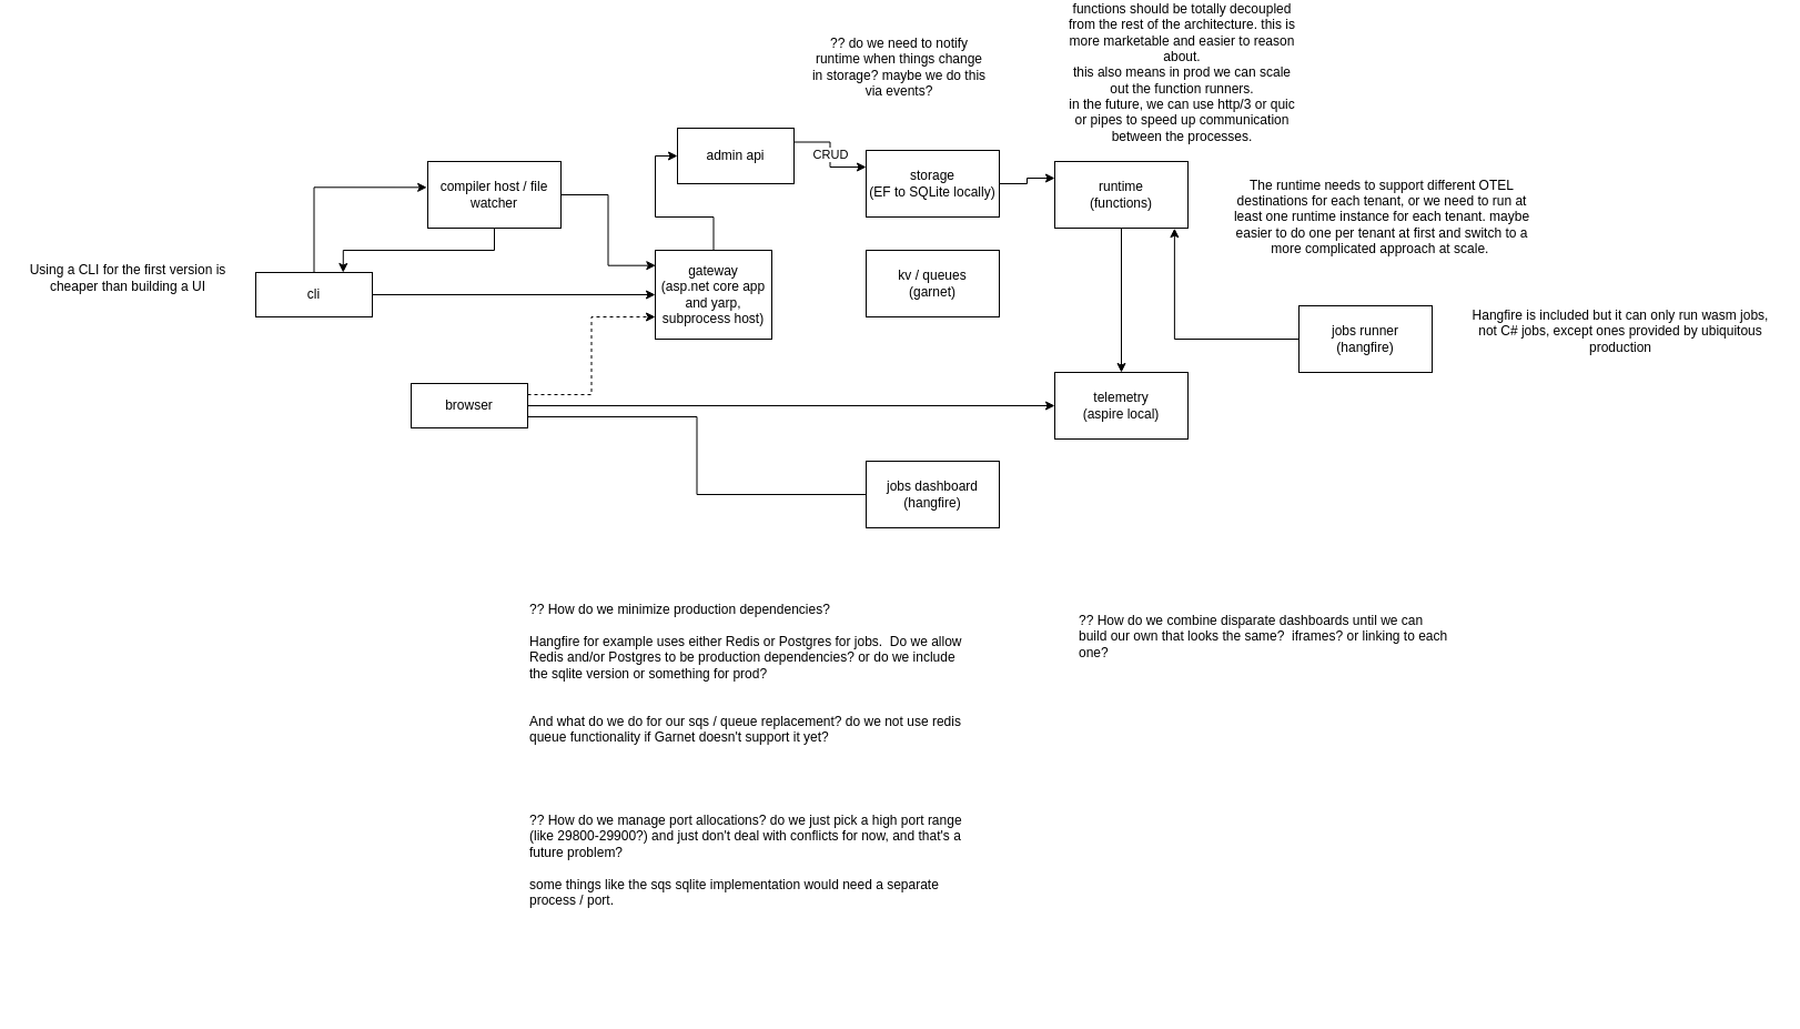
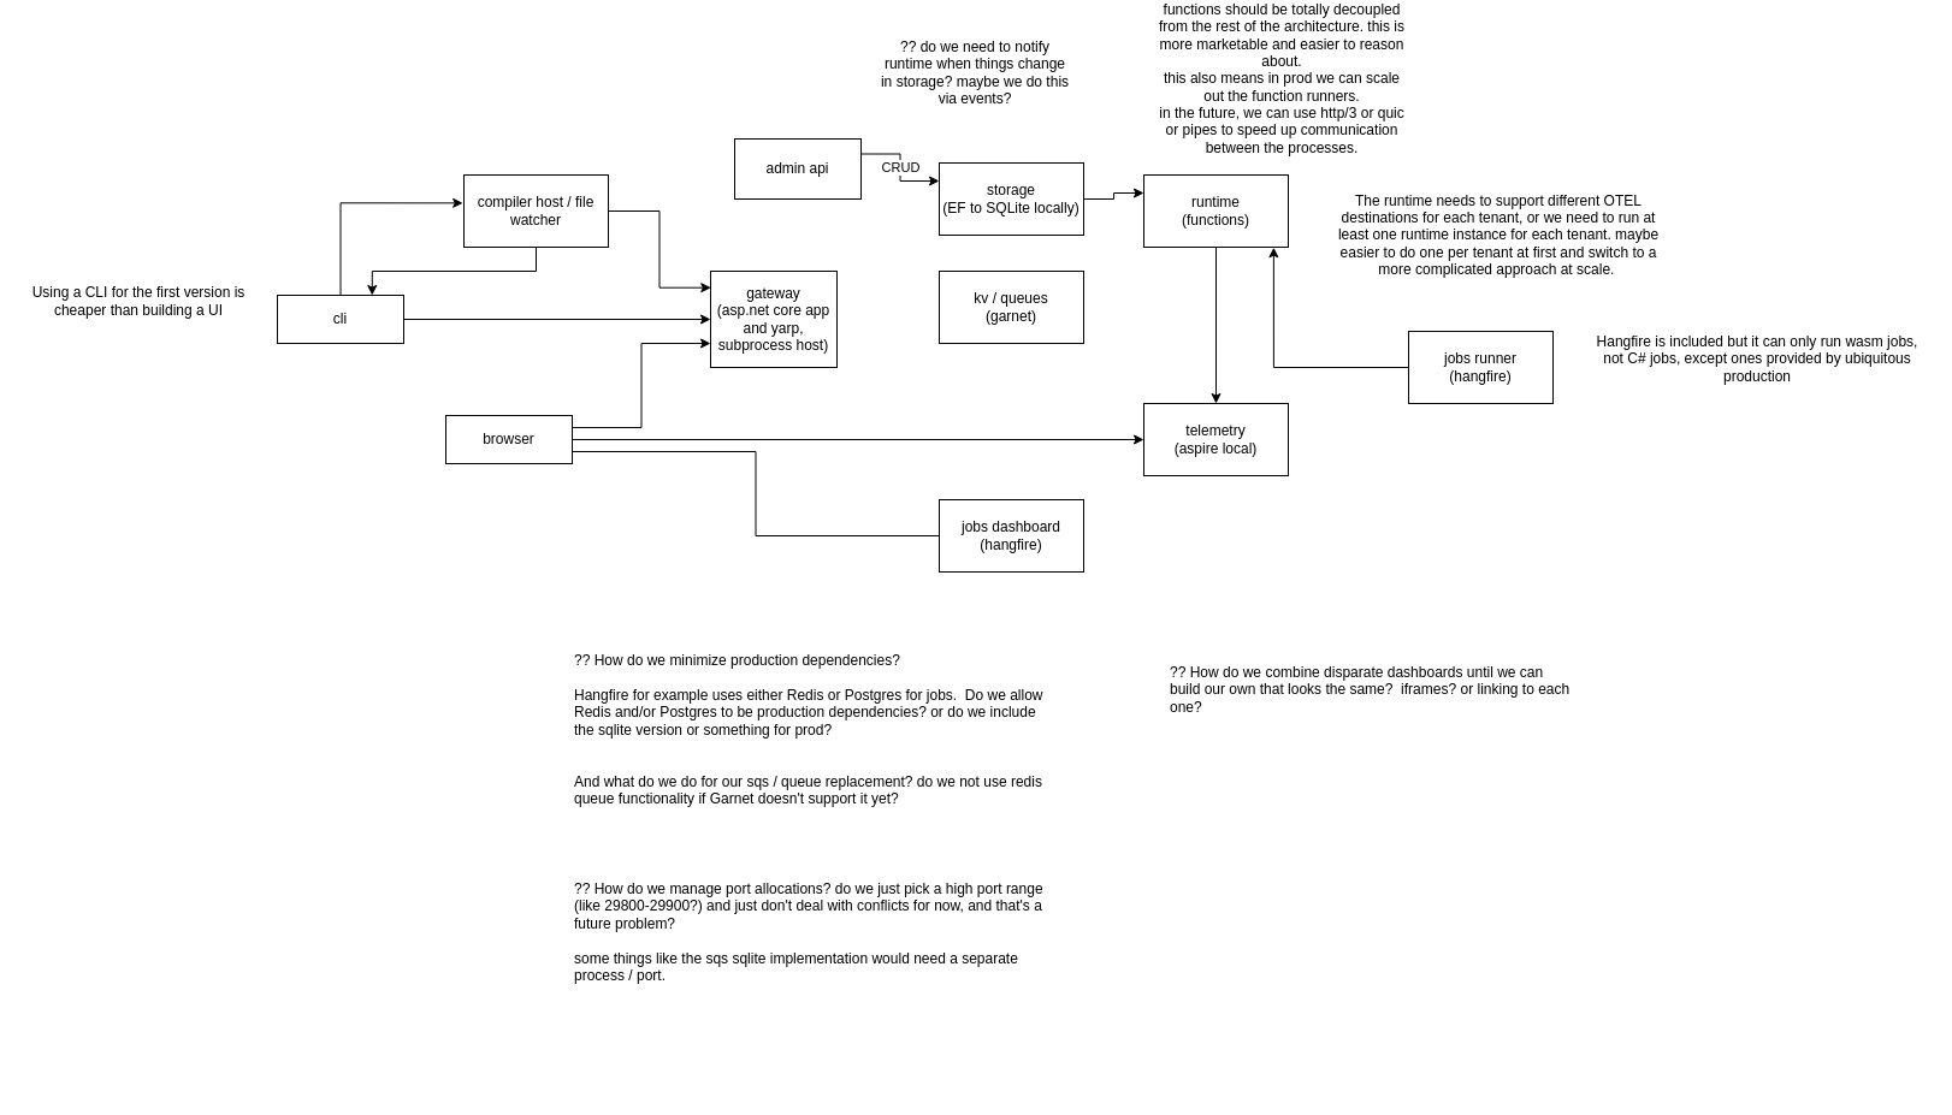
  <mxCell id="0" />
  <mxCell id="1" parent="0" />
- <mxCell id="2" style="edgeStyle=orthogonalEdgeStyle;rounded=0;orthogonalLoop=1;jettySize=auto;html=1;entryX=0;entryY=0.5;entryDx=0;entryDy=0;" edge="1" parent="1" source="4" target="8"><mxGeometry relative="1" as="geometry" /></mxCell>
  <mxCell id="3" style="edgeStyle=orthogonalEdgeStyle;rounded=0;orthogonalLoop=1;jettySize=auto;html=1;exitX=1;exitY=0.5;exitDx=0;exitDy=0;" edge="1" parent="1" source="15" target="7"><mxGeometry relative="1" as="geometry" /></mxCell>
  <mxCell id="4" value="gateway&lt;br&gt;(asp.net core app and yarp, subprocess host)" style="rounded=0;whiteSpace=wrap;html=1;" vertex="1" parent="1"><mxGeometry x="590" y="220" width="105" height="80" as="geometry" /></mxCell>
  <mxCell id="5" style="edgeStyle=orthogonalEdgeStyle;rounded=0;orthogonalLoop=1;jettySize=auto;html=1;entryX=0.5;entryY=0;entryDx=0;entryDy=0;" edge="1" parent="1" source="6" target="7"><mxGeometry relative="1" as="geometry" /></mxCell>
  <mxCell id="6" value="runtime&lt;br&gt;(functions)" style="rounded=0;whiteSpace=wrap;html=1;" vertex="1" parent="1"><mxGeometry x="950" y="140" width="120" height="60" as="geometry" /></mxCell>
  <mxCell id="7" value="telemetry&lt;br&gt;(aspire local)" style="rounded=0;whiteSpace=wrap;html=1;" vertex="1" parent="1"><mxGeometry x="950" y="330" width="120" height="60" as="geometry" /></mxCell>
  <mxCell id="8" value="admin api" style="rounded=0;whiteSpace=wrap;html=1;" vertex="1" parent="1"><mxGeometry x="610" y="110" width="105" height="50" as="geometry" /></mxCell>
  <mxCell id="9" value="CRUD" style="edgeStyle=orthogonalEdgeStyle;rounded=0;orthogonalLoop=1;jettySize=auto;html=1;exitX=1;exitY=0.25;exitDx=0;exitDy=0;entryX=0;entryY=0.25;entryDx=0;entryDy=0;" edge="1" parent="1" source="8" target="19"><mxGeometry relative="1" as="geometry" /></mxCell>
  <mxCell id="10" style="edgeStyle=orthogonalEdgeStyle;rounded=0;orthogonalLoop=1;jettySize=auto;html=1;entryX=0;entryY=0.5;entryDx=0;entryDy=0;" edge="1" parent="1" source="11" target="4"><mxGeometry relative="1" as="geometry" /></mxCell>
  <mxCell id="11" value="cli" style="rounded=0;whiteSpace=wrap;html=1;" vertex="1" parent="1"><mxGeometry x="230" y="240" width="105" height="40" as="geometry" /></mxCell>
  <mxCell id="12" value="Using a CLI for the first version is cheaper than building a UI" style="text;html=1;align=center;verticalAlign=middle;whiteSpace=wrap;rounded=0;" vertex="1" parent="1"><mxGeometry x="20" y="230" width="190" height="30" as="geometry" /></mxCell>
- <mxCell id="13" style="edgeStyle=orthogonalEdgeStyle;rounded=0;orthogonalLoop=1;jettySize=auto;html=1;exitX=1;exitY=0.25;exitDx=0;exitDy=0;entryX=0;entryY=0.75;entryDx=0;entryDy=0;dashed=1;" edge="1" parent="1" source="15" target="4"><mxGeometry relative="1" as="geometry" /></mxCell>
+ <mxCell id="13" style="edgeStyle=orthogonalEdgeStyle;rounded=0;orthogonalLoop=1;jettySize=auto;html=1;exitX=1;exitY=0.25;exitDx=0;exitDy=0;entryX=0;entryY=0.75;entryDx=0;entryDy=0;" edge="1" parent="1" source="15" target="4"><mxGeometry relative="1" as="geometry" /></mxCell>
  <mxCell id="14" style="edgeStyle=orthogonalEdgeStyle;rounded=0;orthogonalLoop=1;jettySize=auto;html=1;exitX=1;exitY=0.75;exitDx=0;exitDy=0;entryX=0;entryY=0.5;entryDx=0;entryDy=0;endArrow=none;" edge="1" parent="1" source="15" target="22"><mxGeometry relative="1" as="geometry" /></mxCell>
  <mxCell id="15" value="browser" style="rounded=0;whiteSpace=wrap;html=1;" vertex="1" parent="1"><mxGeometry x="370" y="340" width="105" height="40" as="geometry" /></mxCell>
  <mxCell id="16" value="functions should be totally decoupled from the rest of the architecture. this is more marketable and easier to reason about. &lt;br&gt;this also means in prod we can scale out the function runners.&lt;br&gt;in the future, we can use http/3 or quic or pipes to speed up communication between the processes." style="text;html=1;align=center;verticalAlign=middle;whiteSpace=wrap;rounded=0;" vertex="1" parent="1"><mxGeometry x="960" y="20" width="210" height="80" as="geometry" /></mxCell>
  <mxCell id="17" value="The runtime needs to support different OTEL destinations for each tenant, or we need to run at least one runtime instance for each tenant. maybe easier to do one per tenant at first and switch to a more complicated approach at scale.&amp;nbsp;" style="text;html=1;align=center;verticalAlign=middle;whiteSpace=wrap;rounded=0;" vertex="1" parent="1"><mxGeometry x="1110" y="150" width="270" height="80" as="geometry" /></mxCell>
  <mxCell id="18" style="edgeStyle=orthogonalEdgeStyle;rounded=0;orthogonalLoop=1;jettySize=auto;html=1;entryX=0;entryY=0.25;entryDx=0;entryDy=0;" edge="1" parent="1" source="19" target="6"><mxGeometry relative="1" as="geometry" /></mxCell>
  <mxCell id="19" value="storage&lt;br&gt;(EF to SQLite locally)" style="rounded=0;whiteSpace=wrap;html=1;" vertex="1" parent="1"><mxGeometry x="780" y="130" width="120" height="60" as="geometry" /></mxCell>
  <mxCell id="20" value="?? do we need to notify runtime when things change in storage? maybe we do this via events?" style="text;html=1;align=center;verticalAlign=middle;whiteSpace=wrap;rounded=0;" vertex="1" parent="1"><mxGeometry x="730" y="20" width="160" height="70" as="geometry" /></mxCell>
  <mxCell id="21" value="kv / queues&lt;br&gt;(garnet)" style="rounded=0;whiteSpace=wrap;html=1;" vertex="1" parent="1"><mxGeometry x="780" y="220" width="120" height="60" as="geometry" /></mxCell>
  <mxCell id="22" value="jobs dashboard&lt;br&gt;(hangfire)" style="rounded=0;whiteSpace=wrap;html=1;" vertex="1" parent="1"><mxGeometry x="780" y="410" width="120" height="60" as="geometry" /></mxCell>
  <mxCell id="23" value="jobs runner &lt;br&gt;(hangfire)" style="rounded=0;whiteSpace=wrap;html=1;" vertex="1" parent="1"><mxGeometry x="1170" y="270" width="120" height="60" as="geometry" /></mxCell>
  <mxCell id="24" style="edgeStyle=orthogonalEdgeStyle;rounded=0;orthogonalLoop=1;jettySize=auto;html=1;entryX=0.899;entryY=1.004;entryDx=0;entryDy=0;entryPerimeter=0;" edge="1" parent="1" source="23" target="6"><mxGeometry relative="1" as="geometry" /></mxCell>
  <mxCell id="25" value="Hangfire is included but it can only run wasm jobs, not C# jobs, except ones provided by ubiquitous production" style="text;html=1;align=center;verticalAlign=middle;whiteSpace=wrap;rounded=0;" vertex="1" parent="1"><mxGeometry x="1320" y="270" width="280" height="45" as="geometry" /></mxCell>
  <mxCell id="26" value="?? How do we minimize production dependencies?&lt;br&gt;&lt;br&gt;Hangfire for example uses either Redis or Postgres for jobs.&amp;nbsp; Do we allow Redis and/or Postgres to be production dependencies? or do we include the sqlite version or something for prod?&lt;br&gt;&lt;br&gt;&lt;br&gt;And what do we do for our sqs / queue replacement? do we not use redis queue functionality if Garnet doesn't support it yet?" style="text;html=1;whiteSpace=wrap;overflow=hidden;rounded=0;" vertex="1" parent="1"><mxGeometry x="475" y="530" width="400" height="180" as="geometry" /></mxCell>
  <mxCell id="27" value="?? How do we combine disparate dashboards until we can build our own that looks the same?&amp;nbsp; iframes? or linking to each one?" style="text;html=1;whiteSpace=wrap;overflow=hidden;rounded=0;" vertex="1" parent="1"><mxGeometry x="970" y="540" width="340" height="120" as="geometry" /></mxCell>
  <mxCell id="28" style="edgeStyle=orthogonalEdgeStyle;rounded=0;orthogonalLoop=1;jettySize=auto;html=1;exitX=0.5;exitY=1;exitDx=0;exitDy=0;entryX=0.75;entryY=0;entryDx=0;entryDy=0;" edge="1" parent="1" source="29" target="11"><mxGeometry relative="1" as="geometry" /></mxCell>
  <mxCell id="29" value="compiler host / file watcher" style="rounded=0;whiteSpace=wrap;html=1;" vertex="1" parent="1"><mxGeometry x="385" y="140" width="120" height="60" as="geometry" /></mxCell>
  <mxCell id="30" style="edgeStyle=orthogonalEdgeStyle;rounded=0;orthogonalLoop=1;jettySize=auto;html=1;exitX=0.5;exitY=0;exitDx=0;exitDy=0;entryX=-0.007;entryY=0.389;entryDx=0;entryDy=0;entryPerimeter=0;" edge="1" parent="1" source="11" target="29"><mxGeometry relative="1" as="geometry" /></mxCell>
  <mxCell id="31" style="edgeStyle=orthogonalEdgeStyle;rounded=0;orthogonalLoop=1;jettySize=auto;html=1;entryX=0.003;entryY=0.171;entryDx=0;entryDy=0;entryPerimeter=0;" edge="1" parent="1" source="29" target="4"><mxGeometry relative="1" as="geometry" /></mxCell>
  <mxCell id="32" value="?? How do we manage port allocations? do we just pick a high port range (like 29800-29900?) and just don't deal with conflicts for now, and that's a future problem?&lt;br&gt;&lt;br&gt;some things like the sqs sqlite implementation would need a separate process / port." style="text;html=1;whiteSpace=wrap;overflow=hidden;rounded=0;" vertex="1" parent="1"><mxGeometry x="475" y="720" width="400" height="180" as="geometry" /></mxCell>
